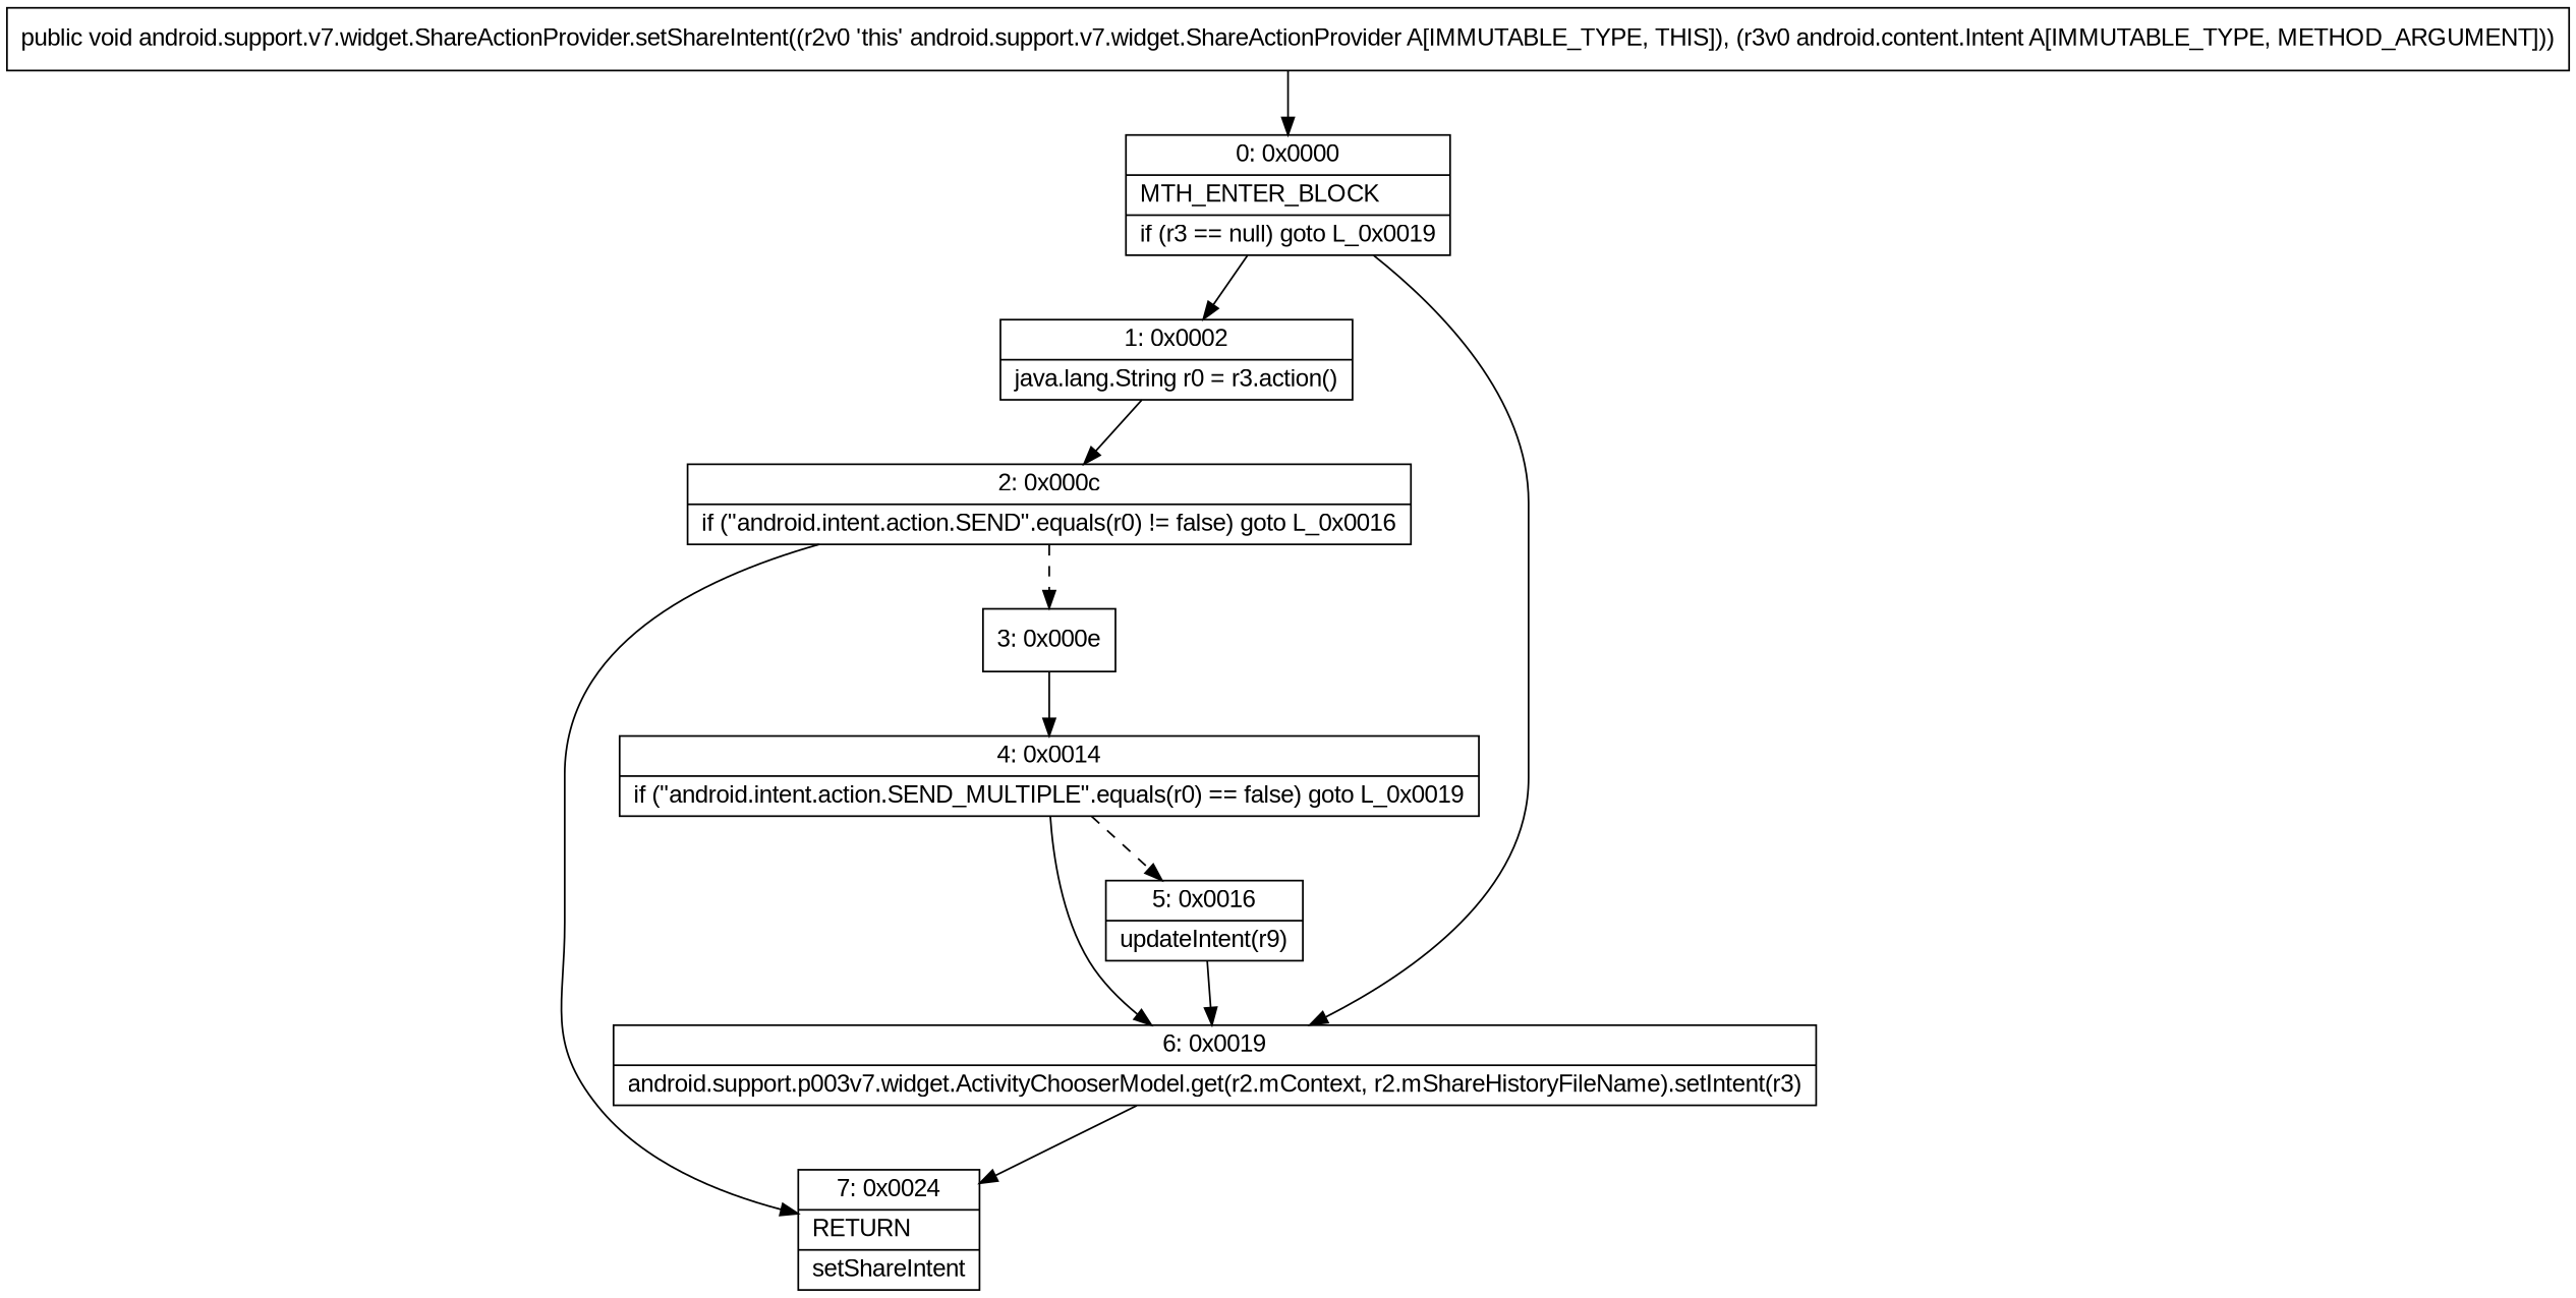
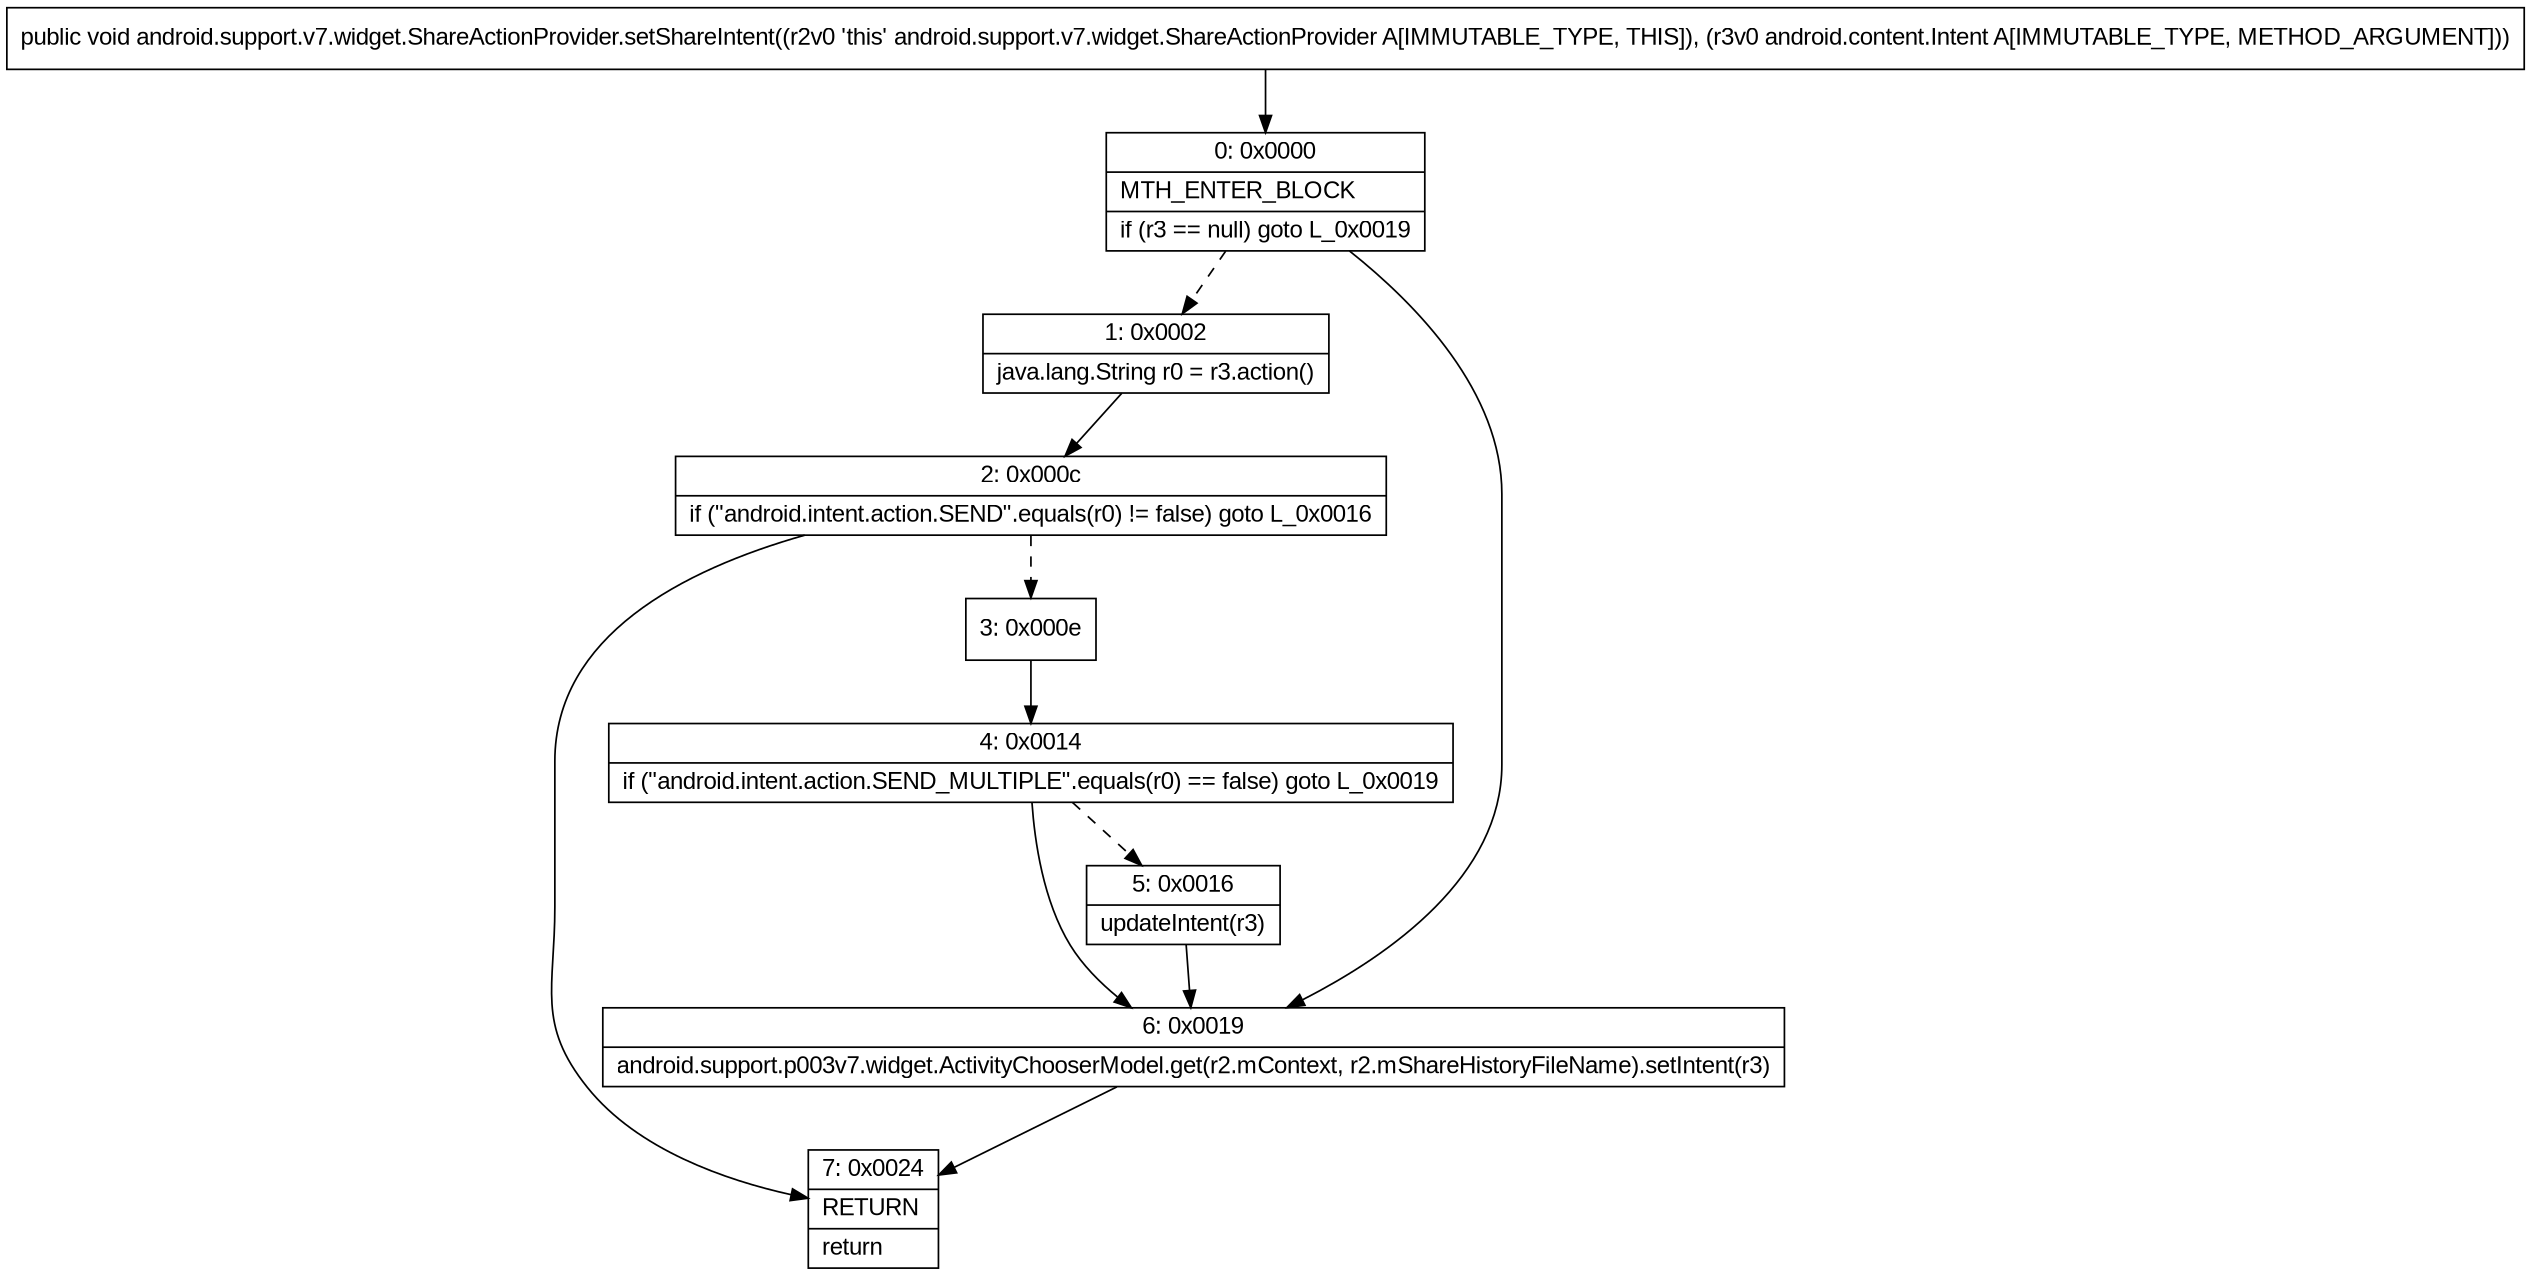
  digraph {
    fontname="Liberation Sans"
    node [fontname="Liberation Sans" shape=record]
    edge [fontname="Liberation Sans"]
    n1 [label="{0\:\ 0x0000|MTH_ENTER_BLOCK\l|if (r3 == null) goto L_0x0019\l}"]
    n2 [label="{1\:\ 0x0002|java.lang.String r0 = r3.action()\l}"]
    n3 [label="{6\:\ 0x0019|android.support.p003v7.widget.ActivityChooserModel.get(r2.mContext, r2.mShareHistoryFileName).setIntent(r3)\l}"]
    n4 [label="{2\:\ 0x000c|if (\"android.intent.action.SEND\".equals(r0) != false) goto L_0x0016\l}"]
-   n5 [label="{7\:\ 0x0024|RETURN\l|setShareIntent\l}"]
+   n5 [label="{7\:\ 0x0024|RETURN\l|return\l}"]
    n6 [label="{3\:\ 0x000e}"]
    n7 [label="{4\:\ 0x0014|if (\"android.intent.action.SEND_MULTIPLE\".equals(r0) == false) goto L_0x0019\l}"]
-   n8 [label="{5\:\ 0x0016|updateIntent(r9)\l}"]
+   n8 [label="{5\:\ 0x0016|updateIntent(r3)\l}"]
    n9 [label="{public void android.support.v7.widget.ShareActionProvider.setShareIntent((r2v0 'this' android.support.v7.widget.ShareActionProvider A[IMMUTABLE_TYPE, THIS]), (r3v0 android.content.Intent A[IMMUTABLE_TYPE, METHOD_ARGUMENT])) }"]
-   n1 -> n2 [style=solid]
+   n1 -> n2 [style=dashed]
    n1 -> n3
    n2 -> n4
    n3 -> n5
    n4 -> n5
    n4 -> n6 [style=dashed]
    n6 -> n7
    n7 -> n3
    n7 -> n8 [style=dashed]
    n8 -> n3
    n9 -> n1
  }
